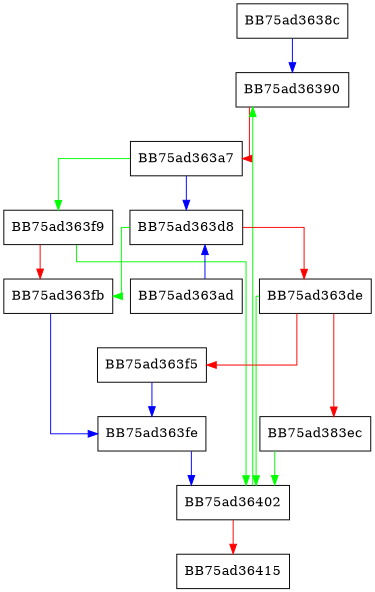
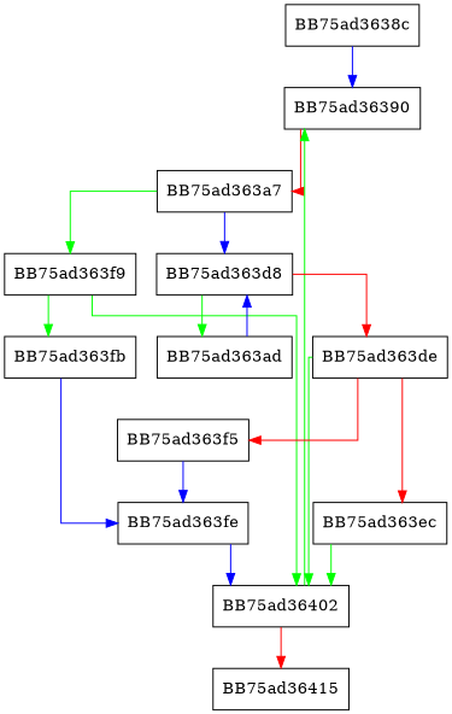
  digraph {
    splines=ortho
    node [shape=box]
    edge [color=blue]
    BB75ad3638c
    BB75ad36390
    BB75ad363a7
    BB75ad363f9
    BB75ad36402
    BB75ad363fb
    BB75ad363d8
    BB75ad36415
    BB75ad363fe
    BB75ad363ad
    BB75ad363de
-   BB75ad363ec [label=BB75ad383ec]
+   BB75ad363ec
    BB75ad363f5
    BB75ad3638c -> BB75ad36390
    BB75ad36390 -> BB75ad363a7 [color=red]
    BB75ad363a7 -> BB75ad363f9 [color=green]
    BB75ad363a7 -> BB75ad363d8
    BB75ad363f9 -> BB75ad36402 [color=green]
-   BB75ad363f9 -> BB75ad363fb [color=red]
+   BB75ad363f9 -> BB75ad363fb [color=green]
    BB75ad36402 -> BB75ad36390 [color=green]
    BB75ad36402 -> BB75ad36415 [color=red]
    BB75ad363fb -> BB75ad363fe
-   BB75ad363d8 -> BB75ad363fb [color=green]
+   BB75ad363d8 -> BB75ad363ad [color=green]
    BB75ad363d8 -> BB75ad363de [color=red]
    BB75ad363fe -> BB75ad36402
    BB75ad363ad -> BB75ad363d8
    BB75ad363de -> BB75ad36402 [color=green]
    BB75ad363de -> BB75ad363ec [color=red]
    BB75ad363de -> BB75ad363f5 [color=red]
    BB75ad363ec -> BB75ad36402 [color=green]
    BB75ad363f5 -> BB75ad363fe
  }
